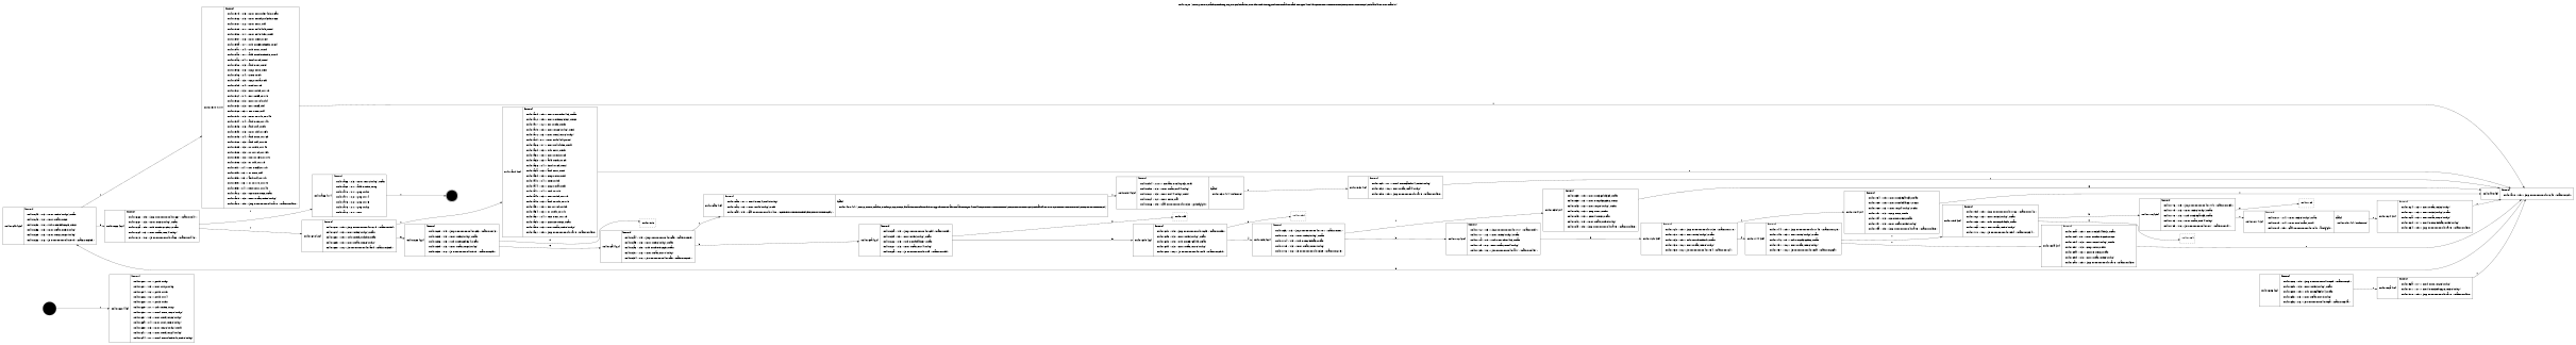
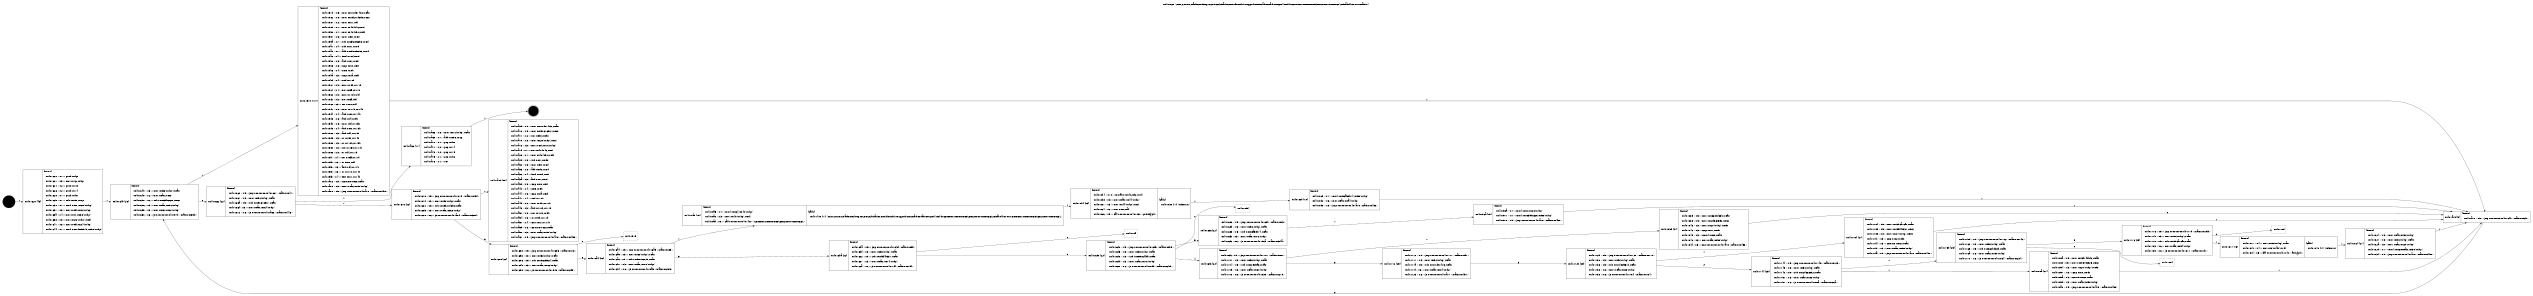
  digraph {
    label="0x401620 (/mnt/c/Users/mathe/Desktop/tcc/POCII/binaries/extr_linuxdriversgpudrmmsmadrenoadreno_pm4.xml.h_CP_DRAW_INDX_OFFSET_2_NUM_INDICES_Final-ollvm.out::main(0))"
    labelloc=t
    rankdir=LR
    node [shape=record]
    Entry [fillcolor=black height=0.3 shape=circle style=filled width=0.3]
    n2 [label="{\n     0x401620 [43]\l\n     | [instrs]\l\n     &nbsp;&nbsp;0x401620 \<+1\>: push %rbp\l\n     &nbsp;&nbsp;0x401621 \<+3\>: mov %rsp,%rbp\l\n     &nbsp;&nbsp;0x401624 \<+2\>: push %r15\l\n     &nbsp;&nbsp;0x401626 \<+2\>: push %r14\l\n     &nbsp;&nbsp;0x401628 \<+1\>: push %rbx\l\n     &nbsp;&nbsp;0x401629 \<+7\>: sub $0x98,%rsp\l\n     &nbsp;&nbsp;0x401630 \<+7\>: movl $0x0,-0x28(%rbp)\l\n     &nbsp;&nbsp;0x401637 \<+3\>: mov %edi,-0x2c(%rbp)\l\n     &nbsp;&nbsp;0x40163a \<+4\>: mov %rsi,-0x38(%rbp)\l\n     &nbsp;&nbsp;0x40163e \<+3\>: mov -0x2c(%rbp),%edi\l\n     &nbsp;&nbsp;0x401641 \<+3\>: mov %edi,-0x24(%rbp)\l\n     &nbsp;&nbsp;0x401644 \<+7\>: movl $0x1d8e551b,-0x58(%rbp)\l\n  }"]
    n3 [label="{\n     0x40164b [23]\l\n     | [instrs]\l\n     &nbsp;&nbsp;0x40164b \<+3\>: mov -0x58(%rbp),%eax\l\n     &nbsp;&nbsp;0x40164e \<+2\>: mov %eax,%ecx\l\n     &nbsp;&nbsp;0x401650 \<+6\>: sub $0x839bc62e,%ecx\l\n     &nbsp;&nbsp;0x401656 \<+3\>: mov %eax,-0x5c(%rbp)\l\n     &nbsp;&nbsp;0x401659 \<+3\>: mov %ecx,-0x60(%rbp)\l\n     &nbsp;&nbsp;0x40165c \<+6\>: je 000000000040197d \<main+0x35d\>\l\n  }"]
    n4 [label="{\n     0x40197d [144]\l\n     | [instrs]\l\n     &nbsp;&nbsp;0x40197d \<+5\>: mov $0x10de7403,%eax\l\n     &nbsp;&nbsp;0x401982 \<+5\>: mov $0x9b21d3de,%ecx\l\n     &nbsp;&nbsp;0x401987 \<+2\>: mov $0x1,%dl\l\n     &nbsp;&nbsp;0x401989 \<+7\>: mov 0x40404c,%esi\l\n     &nbsp;&nbsp;0x401990 \<+7\>: mov 0x404050,%edi\l\n     &nbsp;&nbsp;0x401997 \<+3\>: mov %esi,%r8d\l\n     &nbsp;&nbsp;0x40199a \<+7\>: sub $0x551e5893,%r8d\l\n     &nbsp;&nbsp;0x4019a1 \<+4\>: sub $0x1,%r8d\l\n     &nbsp;&nbsp;0x4019a5 \<+7\>: add $0x551e5893,%r8d\l\n     &nbsp;&nbsp;0x4019ac \<+4\>: imul %r8d,%esi\l\n     &nbsp;&nbsp;0x4019b0 \<+3\>: and $0x1,%esi\l\n     &nbsp;&nbsp;0x4019b3 \<+3\>: cmp $0x0,%esi\l\n     &nbsp;&nbsp;0x4019b6 \<+4\>: sete %r9b\l\n     &nbsp;&nbsp;0x4019ba \<+3\>: cmp $0xa,%edi\l\n     &nbsp;&nbsp;0x4019bd \<+4\>: setl %r10b\l\n     &nbsp;&nbsp;0x4019c1 \<+3\>: mov %r9b,%r11b\l\n     &nbsp;&nbsp;0x4019c4 \<+4\>: xor $0xff,%r11b\l\n     &nbsp;&nbsp;0x4019c8 \<+3\>: mov %r10b,%bl\l\n     &nbsp;&nbsp;0x4019cb \<+3\>: xor $0xff,%bl\l\n     &nbsp;&nbsp;0x4019ce \<+3\>: xor $0x0,%dl\l\n     &nbsp;&nbsp;0x4019d1 \<+3\>: mov %r11b,%r14b\l\n     &nbsp;&nbsp;0x4019d4 \<+4\>: and $0x0,%r14b\l\n     &nbsp;&nbsp;0x4019d8 \<+3\>: and %dl,%r9b\l\n     &nbsp;&nbsp;0x4019db \<+3\>: mov %bl,%r15b\l\n     &nbsp;&nbsp;0x4019de \<+4\>: and $0x0,%r15b\l\n     &nbsp;&nbsp;0x4019e2 \<+3\>: and %dl,%r10b\l\n     &nbsp;&nbsp;0x4019e5 \<+3\>: or %r9b,%r14b\l\n     &nbsp;&nbsp;0x4019e8 \<+3\>: or %r10b,%r15b\l\n     &nbsp;&nbsp;0x4019eb \<+3\>: xor %r15b,%r14b\l\n     &nbsp;&nbsp;0x4019ee \<+3\>: or %bl,%r11b\l\n     &nbsp;&nbsp;0x4019f1 \<+4\>: xor $0xff,%r11b\l\n     &nbsp;&nbsp;0x4019f5 \<+3\>: or $0x0,%dl\l\n     &nbsp;&nbsp;0x4019f8 \<+3\>: and %dl,%r11b\l\n     &nbsp;&nbsp;0x4019fb \<+3\>: or %r11b,%r14b\l\n     &nbsp;&nbsp;0x4019fe \<+4\>: test $0x1,%r14b\l\n     &nbsp;&nbsp;0x401a02 \<+3\>: cmovne %ecx,%eax\l\n     &nbsp;&nbsp;0x401a05 \<+3\>: mov %eax,-0x58(%rbp)\l\n     &nbsp;&nbsp;0x401a08 \<+5\>: jmp 0000000000401a7e \<main+0x45e\>\l\n  }"]
    n5 [label="{\n     0x401662 [22]\l\n     | [instrs]\l\n     &nbsp;&nbsp;0x401662 \<+5\>: jmp 0000000000401667 \<main+0x47\>\l\n     &nbsp;&nbsp;0x401667 \<+3\>: mov -0x5c(%rbp),%eax\l\n     &nbsp;&nbsp;0x40166a \<+5\>: sub $0x906769c7,%eax\l\n     &nbsp;&nbsp;0x40166f \<+3\>: mov %eax,-0x64(%rbp)\l\n     &nbsp;&nbsp;0x401672 \<+6\>: je 0000000000401a66 \<main+0x446\>\l\n  }"]
    n6 [label="{\n     0x401a7e [5]\l\n     | [instrs]\l\n     &nbsp;&nbsp;0x401a7e \<+5\>: jmp 000000000040164b \<main+0x2b\>\l\n  }"]
    n7 [label="{\n     0x401a66 [17]\l\n     | [instrs]\l\n     &nbsp;&nbsp;0x401a66 \<+3\>: mov -0x1c(%rbp),%eax\l\n     &nbsp;&nbsp;0x401a69 \<+7\>: add $0x98,%rsp\l\n     &nbsp;&nbsp;0x401a70 \<+1\>: pop %rbx\l\n     &nbsp;&nbsp;0x401a71 \<+2\>: pop %r14\l\n     &nbsp;&nbsp;0x401a73 \<+2\>: pop %r15\l\n     &nbsp;&nbsp;0x401a75 \<+1\>: pop %rbp\l\n     &nbsp;&nbsp;0x401a76 \<+1\>: ret\l\n  }"]
    n8 [label="{\n     0x401678 [22]\l\n     | [instrs]\l\n     &nbsp;&nbsp;0x401678 \<+5\>: jmp 000000000040167d \<main+0x5d\>\l\n     &nbsp;&nbsp;0x40167d \<+3\>: mov -0x5c(%rbp),%eax\l\n     &nbsp;&nbsp;0x401680 \<+5\>: sub $0x9b21d3de,%eax\l\n     &nbsp;&nbsp;0x401685 \<+3\>: mov %eax,-0x68(%rbp)\l\n     &nbsp;&nbsp;0x401688 \<+6\>: je 0000000000401a0d \<main+0x3ed\>\l\n  }"]
    Exit [fillcolor=black height=0.3 peripheries=2 shape=circle style=filled width=0.3]
    n10 [label="{\n     0x401a0d [89]\l\n     | [instrs]\l\n     &nbsp;&nbsp;0x401a0d \<+5\>: mov $0x10de7403,%eax\l\n     &nbsp;&nbsp;0x401a12 \<+5\>: mov $0x906769c7,%ecx\l\n     &nbsp;&nbsp;0x401a17 \<+2\>: xor %edx,%edx\l\n     &nbsp;&nbsp;0x401a19 \<+3\>: mov -0x28(%rbp),%esi\l\n     &nbsp;&nbsp;0x401a1c \<+3\>: mov %esi,-0x1c(%rbp)\l\n     &nbsp;&nbsp;0x401a1f \<+7\>: mov 0x40404c,%esi\l\n     &nbsp;&nbsp;0x401a26 \<+7\>: mov 0x404050,%edi\l\n     &nbsp;&nbsp;0x401a2d \<+3\>: sub $0x1,%edx\l\n     &nbsp;&nbsp;0x401a30 \<+3\>: mov %esi,%r8d\l\n     &nbsp;&nbsp;0x401a33 \<+3\>: add %edx,%r8d\l\n     &nbsp;&nbsp;0x401a36 \<+4\>: imul %r8d,%esi\l\n     &nbsp;&nbsp;0x401a3a \<+3\>: and $0x1,%esi\l\n     &nbsp;&nbsp;0x401a3d \<+3\>: cmp $0x0,%esi\l\n     &nbsp;&nbsp;0x401a40 \<+4\>: sete %r9b\l\n     &nbsp;&nbsp;0x401a44 \<+3\>: cmp $0xa,%edi\l\n     &nbsp;&nbsp;0x401a47 \<+4\>: setl %r10b\l\n     &nbsp;&nbsp;0x401a4b \<+3\>: mov %r9b,%r11b\l\n     &nbsp;&nbsp;0x401a4e \<+3\>: and %r10b,%r11b\l\n     &nbsp;&nbsp;0x401a51 \<+3\>: xor %r10b,%r9b\l\n     &nbsp;&nbsp;0x401a54 \<+3\>: or %r9b,%r11b\l\n     &nbsp;&nbsp;0x401a57 \<+4\>: test $0x1,%r11b\l\n     &nbsp;&nbsp;0x401a5b \<+3\>: cmovne %ecx,%eax\l\n     &nbsp;&nbsp;0x401a5e \<+3\>: mov %eax,-0x58(%rbp)\l\n     &nbsp;&nbsp;0x401a61 \<+5\>: jmp 0000000000401a7e \<main+0x45e\>\l\n  }"]
    n11 [label="{\n     0x40168e [22]\l\n     | [instrs]\l\n     &nbsp;&nbsp;0x40168e \<+5\>: jmp 0000000000401693 \<main+0x73\>\l\n     &nbsp;&nbsp;0x401693 \<+3\>: mov -0x5c(%rbp),%eax\l\n     &nbsp;&nbsp;0x401696 \<+5\>: sub $0x9cceb524,%eax\l\n     &nbsp;&nbsp;0x40169b \<+3\>: mov %eax,-0x6c(%rbp)\l\n     &nbsp;&nbsp;0x40169e \<+6\>: je 0000000000401915 \<main+0x2f5\>\l\n  }"]
    n12 [label="{\n     0x401915\l\n  }" style=dashed]
    n13 [label="{\n     0x4016a4 [22]\l\n     | [instrs]\l\n     &nbsp;&nbsp;0x4016a4 \<+5\>: jmp 00000000004016a9 \<main+0x89\>\l\n     &nbsp;&nbsp;0x4016a9 \<+3\>: mov -0x5c(%rbp),%eax\l\n     &nbsp;&nbsp;0x4016ac \<+5\>: sub $0xbe79ce25,%eax\l\n     &nbsp;&nbsp;0x4016b1 \<+3\>: mov %eax,-0x70(%rbp)\l\n     &nbsp;&nbsp;0x4016b4 \<+6\>: je 00000000004018a5 \<main+0x285\>\l\n  }"]
    n14 [label="{\n     0x4018cb [18]\l\n     | [instrs]\l\n     &nbsp;&nbsp;0x4018cb \<+7\>: movl $0xe6a5eb74,-0x58(%rbp)\l\n     &nbsp;&nbsp;0x4018d2 \<+6\>: mov %eax,-0xa4(%rbp)\l\n     &nbsp;&nbsp;0x4018d8 \<+5\>: jmp 0000000000401a7e \<main+0x45e\>\l\n  }"]
    n15 [label="{\n     0x4018a5 [15]\l\n     | [instrs]\l\n     &nbsp;&nbsp;0x4018a5 \<+7\>: movl $0x64,-0x40(%rbp)\l\n     &nbsp;&nbsp;0x4018ac \<+3\>: mov -0x40(%rbp),%edi\l\n     &nbsp;&nbsp;0x4018af \<+5\>: call 0000000000401400 \<CP_DRAW_INDX_OFFSET_2_NUM_INDICES\>\l\n     | [calls]\l\n     &nbsp;&nbsp;0x401400 \{1\} (/mnt/c/Users/mathe/Desktop/tcc/POCII/binaries/extr_linuxdriversgpudrmmsmadrenoadreno_pm4.xml.h_CP_DRAW_INDX_OFFSET_2_NUM_INDICES_Final-ollvm.out::CP_DRAW_INDX_OFFSET_2_NUM_INDICES)\l\n  }"]
    n16 [label="{\n     0x4016ba [22]\l\n     | [instrs]\l\n     &nbsp;&nbsp;0x4016ba \<+5\>: jmp 00000000004016bf \<main+0x9f\>\l\n     &nbsp;&nbsp;0x4016bf \<+3\>: mov -0x5c(%rbp),%eax\l\n     &nbsp;&nbsp;0x4016c2 \<+5\>: sub $0xd9f4b337,%eax\l\n     &nbsp;&nbsp;0x4016c7 \<+3\>: mov %eax,-0x74(%rbp)\l\n     &nbsp;&nbsp;0x4016ca \<+6\>: je 00000000004017ff \<main+0x1df\>\l\n  }"]
    n17 [label="{\n     0x4018b4 [23]\l\n     | [instrs]\l\n     &nbsp;&nbsp;0x4018b4 \<+10\>: movabs $0x4020f2,%rdi\l\n     &nbsp;&nbsp;0x4018be \<+3\>: mov %eax,-0x44(%rbp)\l\n     &nbsp;&nbsp;0x4018c1 \<+3\>: mov -0x44(%rbp),%esi\l\n     &nbsp;&nbsp;0x4018c4 \<+2\>: mov $0x0,%al\l\n     &nbsp;&nbsp;0x4018c6 \<+5\>: call 0000000000401030 \<printf@plt\>\l\n     | [calls]\l\n     &nbsp;&nbsp;0x401030 \{1\} (unknown)\l\n  }"]
    n18 [label="{\n     0x4017ff\l\n  }" style=dashed]
    n19 [label="{\n     0x4016d0 [22]\l\n     | [instrs]\l\n     &nbsp;&nbsp;0x4016d0 \<+5\>: jmp 00000000004016d5 \<main+0xb5\>\l\n     &nbsp;&nbsp;0x4016d5 \<+3\>: mov -0x5c(%rbp),%eax\l\n     &nbsp;&nbsp;0x4016d8 \<+5\>: sub $0xe576f4db,%eax\l\n     &nbsp;&nbsp;0x4016dd \<+3\>: mov %eax,-0x78(%rbp)\l\n     &nbsp;&nbsp;0x4016e0 \<+6\>: je 00000000004018dd \<main+0x2bd\>\l\n  }"]
    n20 [label="{\n     0x401824 [21]\l\n     | [instrs]\l\n     &nbsp;&nbsp;0x401824 \<+3\>: mov %eax,-0x3c(%rbp)\l\n     &nbsp;&nbsp;0x401827 \<+3\>: mov -0x3c(%rbp),%eax\l\n     &nbsp;&nbsp;0x40182a \<+3\>: mov %eax,-0x20(%rbp)\l\n     &nbsp;&nbsp;0x40182d \<+7\>: movl $0x67ee9a3,-0x58(%rbp)\l\n     &nbsp;&nbsp;0x401834 \<+5\>: jmp 0000000000401a7e \<main+0x45e\>\l\n  }"]
    n21 [label="{\n     0x4018dd\l\n  }" style=dashed]
    n22 [label="{\n     0x4016e6 [22]\l\n     | [instrs]\l\n     &nbsp;&nbsp;0x4016e6 \<+5\>: jmp 00000000004016eb \<main+0xcb\>\l\n     &nbsp;&nbsp;0x4016eb \<+3\>: mov -0x5c(%rbp),%eax\l\n     &nbsp;&nbsp;0x4016ee \<+5\>: sub $0xe6a5eb74,%eax\l\n     &nbsp;&nbsp;0x4016f3 \<+3\>: mov %eax,-0x7c(%rbp)\l\n     &nbsp;&nbsp;0x4016f6 \<+6\>: je 000000000040196a \<main+0x34a\>\l\n  }"]
    n23 [label="{\n     0x4016fc [22]\l\n     | [instrs]\l\n     &nbsp;&nbsp;0x4016fc \<+5\>: jmp 0000000000401701 \<main+0xe1\>\l\n     &nbsp;&nbsp;0x401701 \<+3\>: mov -0x5c(%rbp),%eax\l\n     &nbsp;&nbsp;0x401704 \<+5\>: sub $0x67ee9a3,%eax\l\n     &nbsp;&nbsp;0x401709 \<+3\>: mov %eax,-0x80(%rbp)\l\n     &nbsp;&nbsp;0x40170c \<+6\>: je 0000000000401839 \<main+0x219\>\l\n  }"]
    n24 [label="{\n     0x40178f\l\n  }" style=dashed]
    n25 [label="{\n     0x40196a [19]\l\n     | [instrs]\l\n     &nbsp;&nbsp;0x40196a \<+7\>: movl $0x0,-0x28(%rbp)\l\n     &nbsp;&nbsp;0x401971 \<+7\>: movl $0x839bc62e,-0x58(%rbp)\l\n     &nbsp;&nbsp;0x401978 \<+5\>: jmp 0000000000401a7e \<main+0x45e\>\l\n  }"]
    n26 [label="{\n     0x401817 [13]\l\n     | [instrs]\l\n     &nbsp;&nbsp;0x401817 \<+4\>: mov -0x38(%rbp),%rax\l\n     &nbsp;&nbsp;0x40181b \<+4\>: mov 0x8(%rax),%rdi\l\n     &nbsp;&nbsp;0x40181f \<+5\>: call 0000000000401040 \<atoi@plt\>\l\n     | [calls]\l\n     &nbsp;&nbsp;0x401040 \{1\} (unknown)\l\n  }"]
    n27 [label="{\n     0x401839 [27]\l\n     | [instrs]\l\n     &nbsp;&nbsp;0x401839 \<+5\>: mov $0x360bd33b,%eax\l\n     &nbsp;&nbsp;0x40183e \<+5\>: mov $0x2d36c592,%ecx\l\n     &nbsp;&nbsp;0x401843 \<+3\>: mov -0x20(%rbp),%edx\l\n     &nbsp;&nbsp;0x401846 \<+3\>: cmp $0x1,%edx\l\n     &nbsp;&nbsp;0x401849 \<+3\>: cmovl %ecx,%eax\l\n     &nbsp;&nbsp;0x40184c \<+3\>: mov %eax,-0x58(%rbp)\l\n     &nbsp;&nbsp;0x40184f \<+5\>: jmp 0000000000401a7e \<main+0x45e\>\l\n  }"]
    n28 [label="{\n     0x401712 [25]\l\n     | [instrs]\l\n     &nbsp;&nbsp;0x401712 \<+5\>: jmp 0000000000401717 \<main+0xf7\>\l\n     &nbsp;&nbsp;0x401717 \<+3\>: mov -0x5c(%rbp),%eax\l\n     &nbsp;&nbsp;0x40171a \<+5\>: sub $0x10de7403,%eax\l\n     &nbsp;&nbsp;0x40171f \<+6\>: mov %eax,-0x84(%rbp)\l\n     &nbsp;&nbsp;0x401725 \<+6\>: je 0000000000401a77 \<main+0x457\>\l\n  }"]
    n29 [label="{\n     0x401776 [25]\l\n     | [instrs]\l\n     &nbsp;&nbsp;0x401776 \<+5\>: jmp 000000000040177b \<main+0x15b\>\l\n     &nbsp;&nbsp;0x40177b \<+3\>: mov -0x5c(%rbp),%eax\l\n     &nbsp;&nbsp;0x40177e \<+5\>: sub $0x396a7cfb,%eax\l\n     &nbsp;&nbsp;0x401783 \<+6\>: mov %eax,-0x94(%rbp)\l\n     &nbsp;&nbsp;0x401789 \<+6\>: je 0000000000401817 \<main+0x1f7\>\l\n  }"]
    n30 [label="{\n     0x40172b [25]\l\n     | [instrs]\l\n     &nbsp;&nbsp;0x40172b \<+5\>: jmp 0000000000401730 \<main+0x110\>\l\n     &nbsp;&nbsp;0x401730 \<+3\>: mov -0x5c(%rbp),%eax\l\n     &nbsp;&nbsp;0x401733 \<+5\>: sub $0x1d8e551b,%eax\l\n     &nbsp;&nbsp;0x401738 \<+6\>: mov %eax,-0x88(%rbp)\l\n     &nbsp;&nbsp;0x40173e \<+6\>: je 00000000004017e4 \<main+0x1c4\>\l\n  }"]
    n31 [label="{\n     0x401854\l\n  }" style=dashed]
    n32 [label="{\n     0x4017e4 [27]\l\n     | [instrs]\l\n     &nbsp;&nbsp;0x4017e4 \<+5\>: mov $0x396a7cfb,%eax\l\n     &nbsp;&nbsp;0x4017e9 \<+5\>: mov $0xd9f4b337,%ecx\l\n     &nbsp;&nbsp;0x4017ee \<+3\>: mov -0x24(%rbp),%edx\l\n     &nbsp;&nbsp;0x4017f1 \<+3\>: cmp $0x2,%edx\l\n     &nbsp;&nbsp;0x4017f4 \<+3\>: cmovne %ecx,%eax\l\n     &nbsp;&nbsp;0x4017f7 \<+3\>: mov %eax,-0x58(%rbp)\l\n     &nbsp;&nbsp;0x4017fa \<+5\>: jmp 0000000000401a7e \<main+0x45e\>\l\n  }"]
    n33 [label="{\n     0x401744 [25]\l\n     | [instrs]\l\n     &nbsp;&nbsp;0x401744 \<+5\>: jmp 0000000000401749 \<main+0x129\>\l\n     &nbsp;&nbsp;0x401749 \<+3\>: mov -0x5c(%rbp),%eax\l\n     &nbsp;&nbsp;0x40174c \<+5\>: sub $0x2d36c592,%eax\l\n     &nbsp;&nbsp;0x401751 \<+6\>: mov %eax,-0x8c(%rbp)\l\n     &nbsp;&nbsp;0x401757 \<+6\>: je 000000000040188a \<main+0x26a\>\l\n  }"]
    n34 [label="{\n     0x40175d [25]\l\n     | [instrs]\l\n     &nbsp;&nbsp;0x40175d \<+5\>: jmp 0000000000401762 \<main+0x142\>\l\n     &nbsp;&nbsp;0x401762 \<+3\>: mov -0x5c(%rbp),%eax\l\n     &nbsp;&nbsp;0x401765 \<+5\>: sub $0x360bd33b,%eax\l\n     &nbsp;&nbsp;0x40176a \<+6\>: mov %eax,-0x90(%rbp)\l\n     &nbsp;&nbsp;0x401770 \<+6\>: je 0000000000401854 \<main+0x234\>\l\n  }"]
    n35 [label="{\n     0x40188a [27]\l\n     | [instrs]\l\n     &nbsp;&nbsp;0x40188a \<+5\>: mov $0x3f14bbd2,%eax\l\n     &nbsp;&nbsp;0x40188f \<+5\>: mov $0xbe79ce25,%ecx\l\n     &nbsp;&nbsp;0x401894 \<+3\>: mov -0x20(%rbp),%edx\l\n     &nbsp;&nbsp;0x401897 \<+3\>: cmp $0x0,%edx\l\n     &nbsp;&nbsp;0x40189a \<+3\>: cmove %ecx,%eax\l\n     &nbsp;&nbsp;0x40189d \<+3\>: mov %eax,-0x58(%rbp)\l\n     &nbsp;&nbsp;0x4018a0 \<+5\>: jmp 0000000000401a7e \<main+0x45e\>\l\n  }"]
    Entry -> n2 [label=" 1"]
+   n2 -> n3 [label=" 1"]
    n3 -> n4 [label=" 1"]
    n3 -> n5 [label=" 8"]
    n4 -> n6 [label=" 1"]
    n5 -> n7 [label=" 1"]
    n5 -> n8 [label=" 7"]
    n6 -> n3 [label=" 8"]
    n7 -> Exit [label=" 1"]
    n8 -> n10 [label=" 1"]
    n8 -> n11 [label=" 6"]
-   n10 -> n6 [label=" 1"]
    n11 -> n12 [label=" 0"]
    n11 -> n13 [label=" 6"]
    n13 -> n15 [label=" 1"]
    n13 -> n16 [label=" 5"]
    n14 -> n6 [label=" 1"]
    n15 -> n17 [label=" 1"]
    n16 -> n18 [label=" 0"]
    n16 -> n19 [label=" 5"]
    n17 -> n14 [label=" 1"]
    n19 -> n21 [label=" 0"]
+   n19 -> n22 [label=" 5"]
    n19 -> n23 [label=" 4"]
    n20 -> n6 [label=" 1"]
    n22 -> n25 [label=" 1"]
    n23 -> n27 [label=" 1"]
    n23 -> n28 [label=" 3"]
    n25 -> n6 [label=" 1"]
    n26 -> n20 [label=" 1"]
    n27 -> n6 [label=" 6"]
    n28 -> n30 [label=" 3"]
    n29 -> n24 [label=" 0"]
    n29 -> n26 [label=" 1"]
    n30 -> n32 [label=" 1"]
    n30 -> n33 [label=" 2"]
    n32 -> n6 [label=" 1"]
    n33 -> n34 [label=" 1"]
    n33 -> n35 [label=" 1"]
    n34 -> n29 [label=" 9"]
    n34 -> n31 [label=" 0"]
    n35 -> n6 [label=" 1"]
  }
